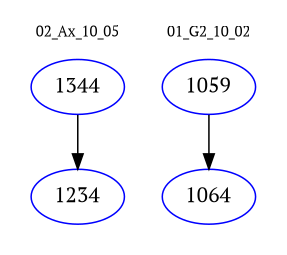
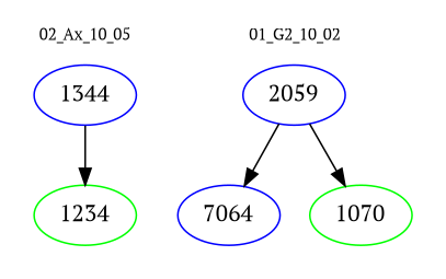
  digraph {
    fontname="PT Serif"
    node [color=blue fontname="PT Serif"]
    edge [color=black fontname="PT Serif"]
    n1 [label=1344]
-   n2 [label=1234]
-   n3 [label=1059]
-   n4 [label=1064]
+   n2 [color=green label=1234]
+   n3 [label=2059]
+   n4 [label=7064]
+   n5 [color=green label=1070]
    subgraph cluster_1 {
      color=white
      fontsize=10
      label="02_Ax_10_05"
      n1
      n2
    }
    subgraph cluster_2 {
      color=white
      fontsize=10
      label="01_G2_10_02"
      n3
      n4
+     n5
    }
    n1 -> n2
    n3 -> n4
+   n3 -> n5
  }
